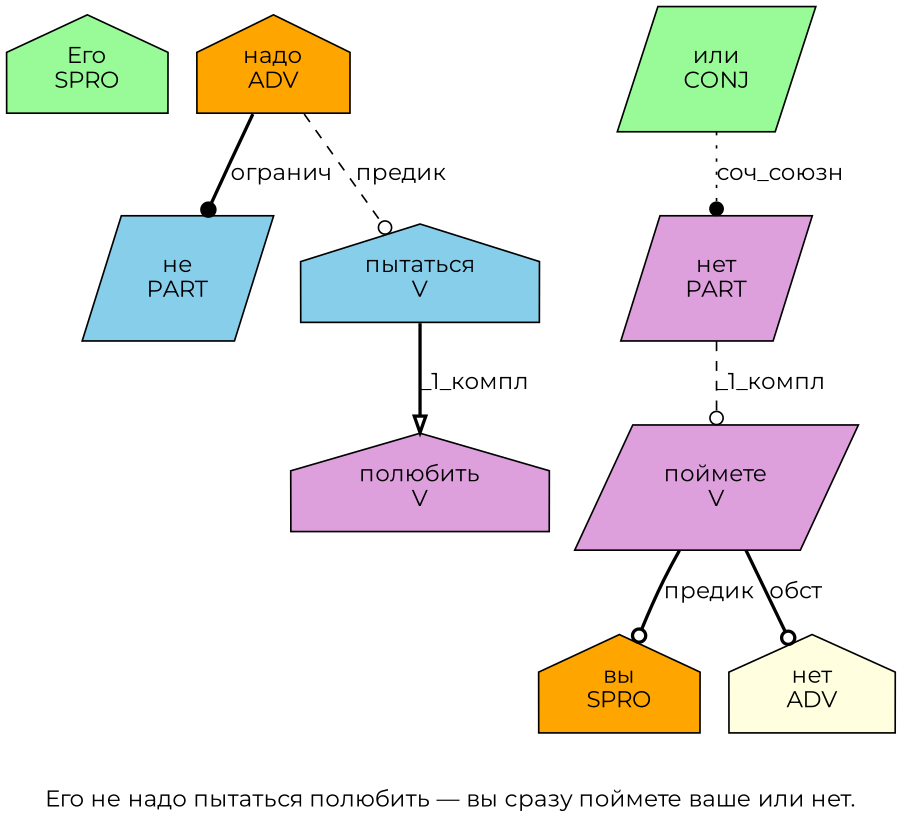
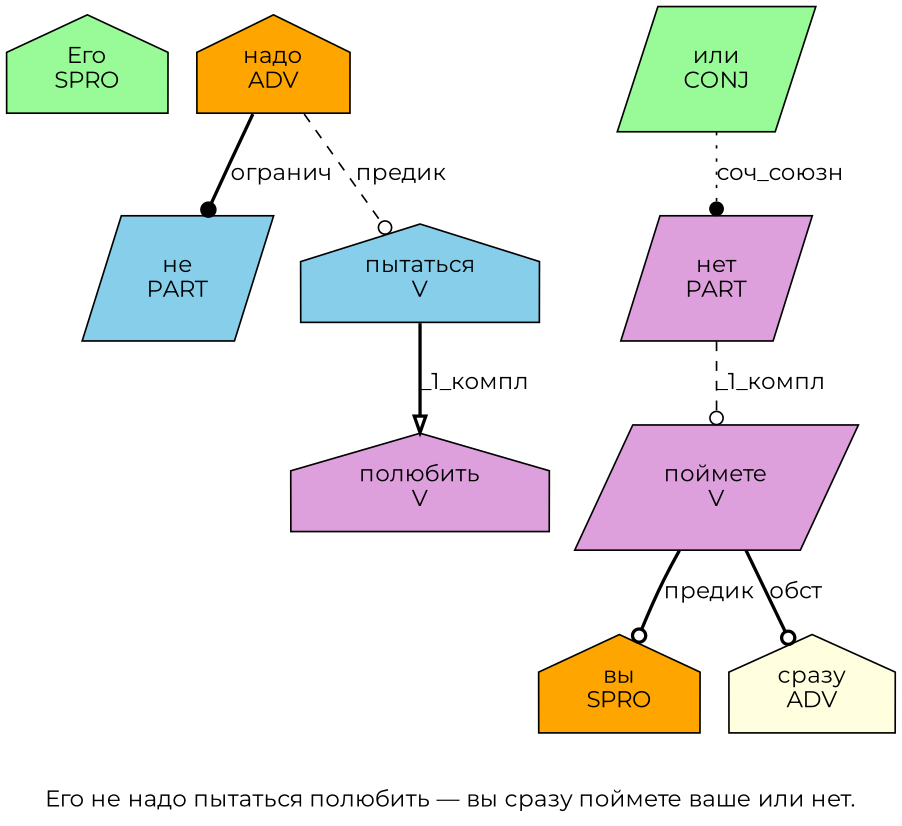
  digraph {
    fontname=Montserrat
    label="Его не надо пытаться полюбить — вы сразу поймете ваше или нет."
    node [fillcolor=plum fontname=Montserrat penwidth=1 shape=house style=filled]
    edge [arrowhead=odot fontname=Montserrat style=bold]
    n1 [fillcolor=palegreen label="Его\nSPRO"]
    n2 [fillcolor=skyblue label="не\nPART" shape=parallelogram]
    n3 [fillcolor=orange label="надо\nADV"]
    n4 [fillcolor=skyblue label="пытаться\nV"]
    n5 [label="полюбить\nV"]
    n6 [label="поймете\nV" shape=parallelogram]
    n7 [fillcolor=orange label="вы\nSPRO"]
-   n8 [fillcolor=lightyellow label="нет\nADV"]
+   n8 [fillcolor=lightyellow label="сразу\nADV"]
    n9 [fillcolor=palegreen label="или\nCONJ" shape=parallelogram]
    n10 [label="нет\nPART" shape=parallelogram]
    n3 -> n2 [arrowhead=dot label="огранич"]
    n3 -> n4 [label="предик" style=dashed]
    n4 -> n5 [arrowhead=onormal label="_1_компл"]
    n6 -> n7 [label="предик"]
    n6 -> n8 [label="обст"]
    n9 -> n10 [arrowhead=dot label="соч_союзн" style=dotted]
    n10 -> n6 [label="_1_компл" style=dashed]
  }
